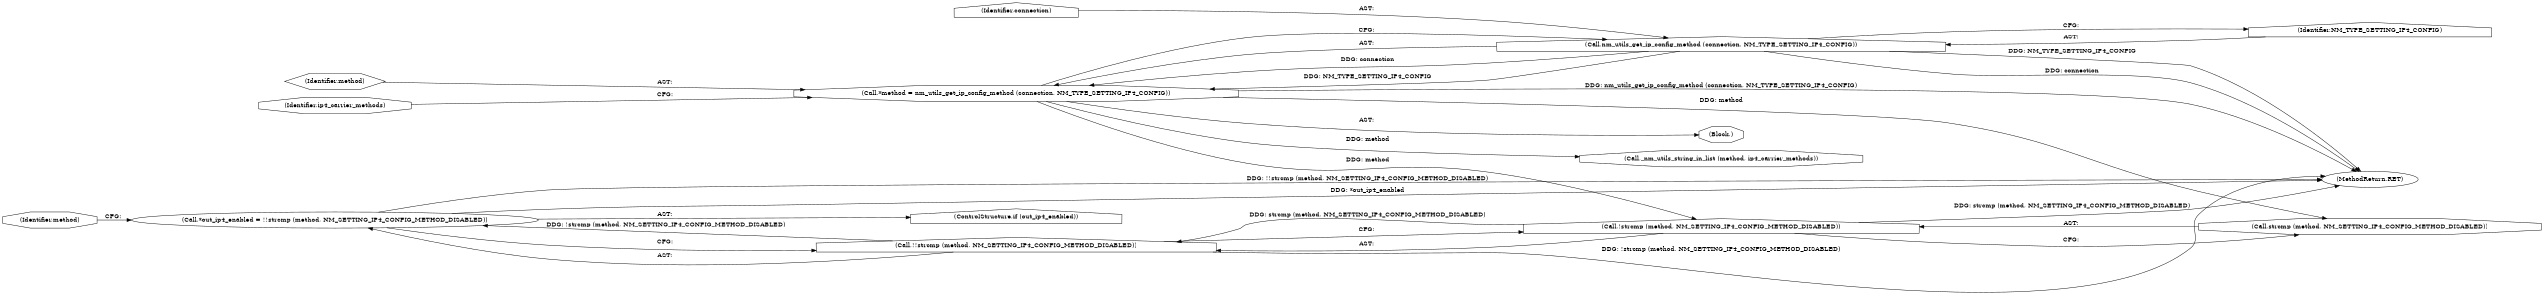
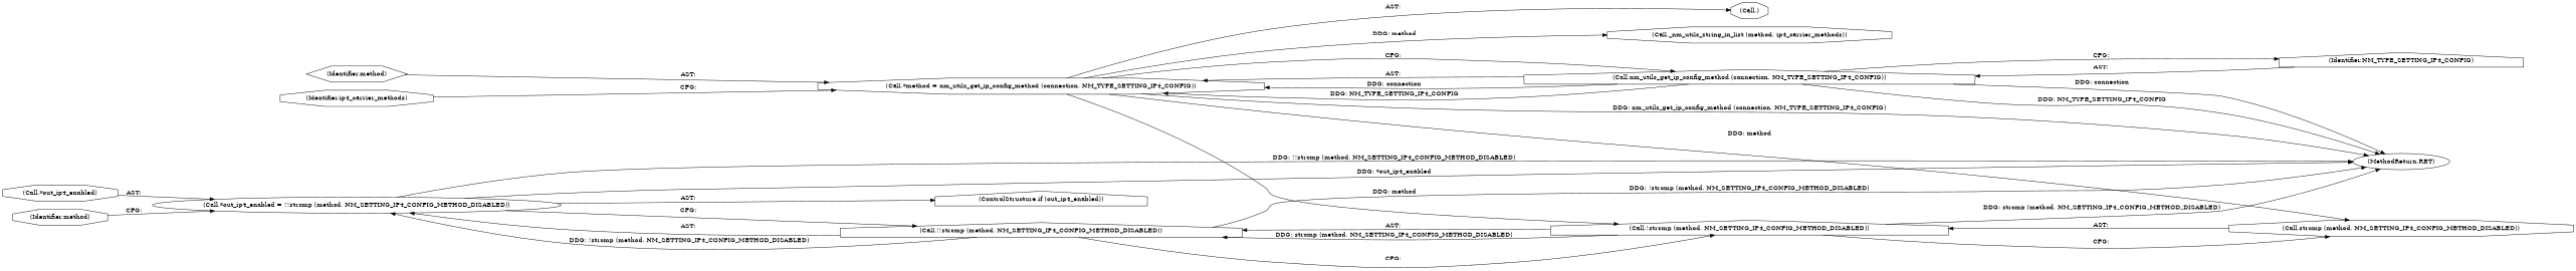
  digraph {
    rankdir=LR
    node [shape=octagon]
    n1 [label="(Call,*out_ip4_enabled = !!strcmp (method, NM_SETTING_IP4_CONFIG_METHOD_DISABLED))" shape=ellipse]
    n2 [label="(Call,!!strcmp (method, NM_SETTING_IP4_CONFIG_METHOD_DISABLED))" shape=house]
    n3 [label="(MethodReturn,RET)" shape=ellipse]
    n4 [label="(ControlStructure,if (out_ip4_enabled))" shape=house]
    n5 [label="(Call,!strcmp (method, NM_SETTING_IP4_CONFIG_METHOD_DISABLED))" shape=house]
    n6 [label="(Call,strcmp (method, NM_SETTING_IP4_CONFIG_METHOD_DISABLED))"]
    n7 [label="(Call,*method = nm_utils_get_ip_config_method (connection, NM_TYPE_SETTING_IP4_CONFIG))"]
    n8 [label="(Call,nm_utils_get_ip_config_method (connection, NM_TYPE_SETTING_IP4_CONFIG))" shape=house]
-   n9 [label="(Block,)"]
+   n9 [label="(Call,)"]
    n10 [label="(Call,_nm_utils_string_in_list (method, ip4_carrier_methods))"]
    n11 [label="(Identifier,NM_TYPE_SETTING_IP4_CONFIG)" shape=house]
+   n12 [label="(Call,*out_ip4_enabled)"]
    n13 [label="(Identifier,method)" shape=hexagon]
-   n14 [label="(Identifier,connection)" shape=house]
    n15 [label="(Identifier,method)"]
    n16 [label="(Identifier,ip4_carrier_methods)"]
    n1 -> n2 [label="CFG: "]
    n1 -> n3 [label="DDG: !!strcmp (method, NM_SETTING_IP4_CONFIG_METHOD_DISABLED)"]
    n1 -> n3 [label="DDG: *out_ip4_enabled"]
    n1 -> n4 [label="AST: "]
    n2 -> n1 [label="AST: "]
    n2 -> n1 [label="DDG: !strcmp (method, NM_SETTING_IP4_CONFIG_METHOD_DISABLED)"]
    n2 -> n3 [label="DDG: !strcmp (method, NM_SETTING_IP4_CONFIG_METHOD_DISABLED)"]
    n2 -> n5 [label="CFG: "]
    n5 -> n2 [label="AST: "]
    n5 -> n2 [label="DDG: strcmp (method, NM_SETTING_IP4_CONFIG_METHOD_DISABLED)"]
    n5 -> n3 [label="DDG: strcmp (method, NM_SETTING_IP4_CONFIG_METHOD_DISABLED)"]
    n5 -> n6 [label="CFG: "]
    n6 -> n5 [label="AST: "]
    n7 -> n3 [label="DDG: nm_utils_get_ip_config_method (connection, NM_TYPE_SETTING_IP4_CONFIG)"]
    n7 -> n5 [label="DDG: method"]
    n7 -> n6 [label="DDG: method"]
    n7 -> n8 [label="CFG: "]
    n7 -> n9 [label="AST: "]
    n7 -> n10 [label="DDG: method"]
    n8 -> n3 [label="DDG: NM_TYPE_SETTING_IP4_CONFIG"]
    n8 -> n3 [label="DDG: connection"]
    n8 -> n7 [label="AST: "]
    n8 -> n7 [label="DDG: connection"]
    n8 -> n7 [label="DDG: NM_TYPE_SETTING_IP4_CONFIG"]
    n8 -> n11 [label="CFG: "]
    n11 -> n8 [label="AST: "]
+   n12 -> n1 [label="AST: "]
    n13 -> n7 [label="AST: "]
-   n14 -> n8 [label="AST: "]
    n15 -> n1 [label="CFG: "]
    n16 -> n7 [label="CFG: "]
  }
